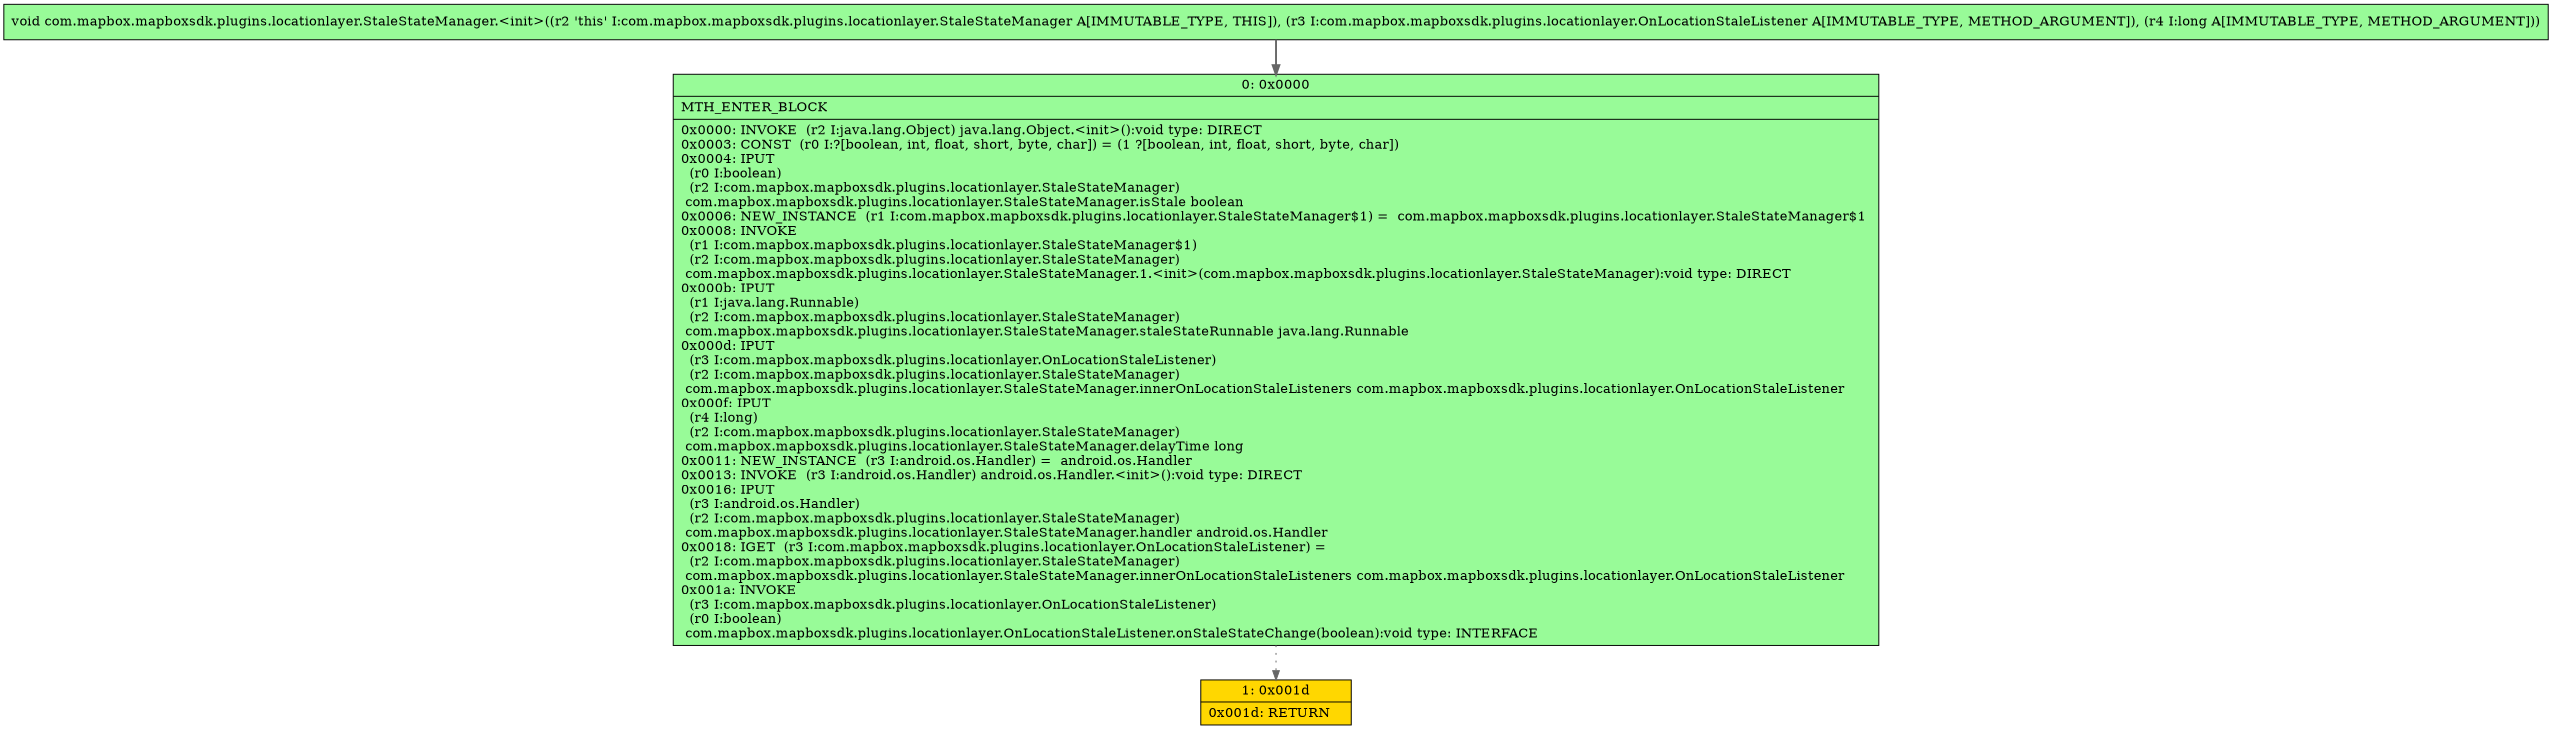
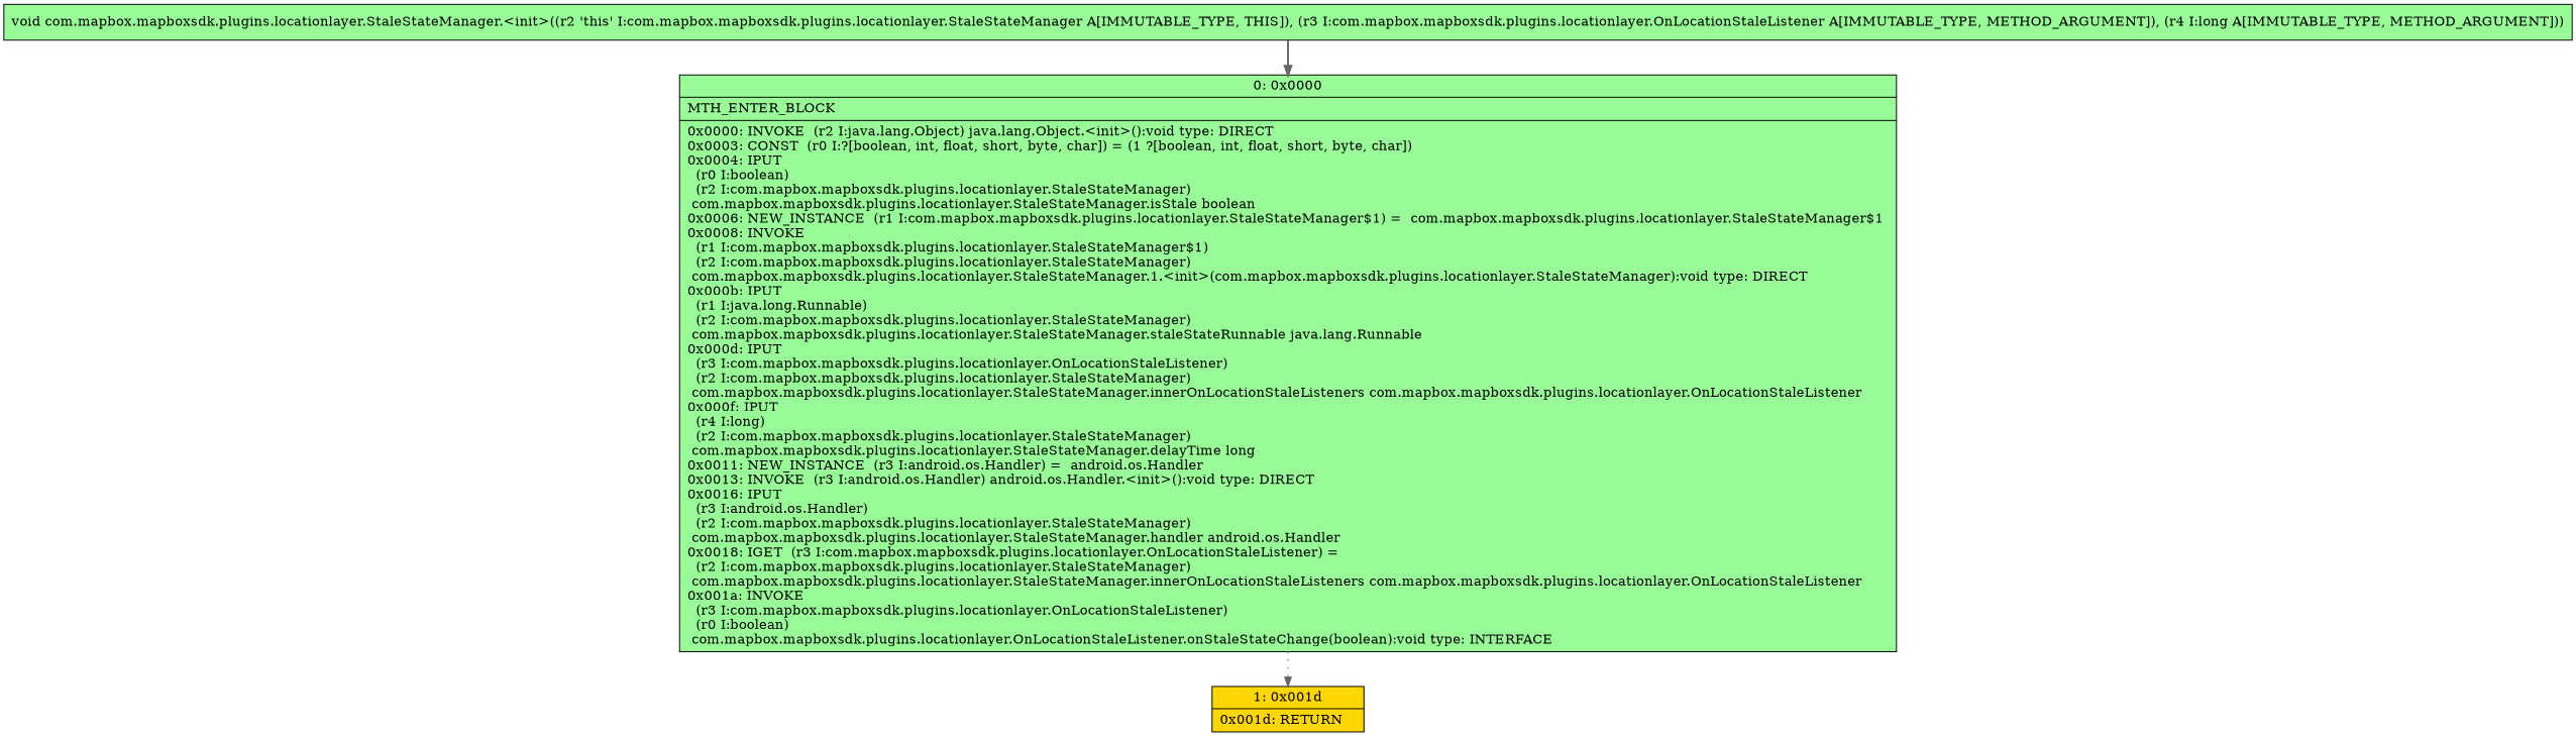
  digraph {
    node [shape=record style=filled fillcolor=palegreen]
    edge [color=gray40]
-   n1 [label="{0\:\ 0x0000|MTH_ENTER_BLOCK\l|0x0000: INVOKE  (r2 I:java.lang.Object) java.lang.Object.\<init\>():void type: DIRECT \l0x0003: CONST  (r0 I:?[boolean, int, float, short, byte, char]) = (1 ?[boolean, int, float, short, byte, char]) \l0x0004: IPUT  \l  (r0 I:boolean)\l  (r2 I:com.mapbox.mapboxsdk.plugins.locationlayer.StaleStateManager)\l com.mapbox.mapboxsdk.plugins.locationlayer.StaleStateManager.isStale boolean \l0x0006: NEW_INSTANCE  (r1 I:com.mapbox.mapboxsdk.plugins.locationlayer.StaleStateManager$1) =  com.mapbox.mapboxsdk.plugins.locationlayer.StaleStateManager$1 \l0x0008: INVOKE  \l  (r1 I:com.mapbox.mapboxsdk.plugins.locationlayer.StaleStateManager$1)\l  (r2 I:com.mapbox.mapboxsdk.plugins.locationlayer.StaleStateManager)\l com.mapbox.mapboxsdk.plugins.locationlayer.StaleStateManager.1.\<init\>(com.mapbox.mapboxsdk.plugins.locationlayer.StaleStateManager):void type: DIRECT \l0x000b: IPUT  \l  (r1 I:java.lang.Runnable)\l  (r2 I:com.mapbox.mapboxsdk.plugins.locationlayer.StaleStateManager)\l com.mapbox.mapboxsdk.plugins.locationlayer.StaleStateManager.staleStateRunnable java.lang.Runnable \l0x000d: IPUT  \l  (r3 I:com.mapbox.mapboxsdk.plugins.locationlayer.OnLocationStaleListener)\l  (r2 I:com.mapbox.mapboxsdk.plugins.locationlayer.StaleStateManager)\l com.mapbox.mapboxsdk.plugins.locationlayer.StaleStateManager.innerOnLocationStaleListeners com.mapbox.mapboxsdk.plugins.locationlayer.OnLocationStaleListener \l0x000f: IPUT  \l  (r4 I:long)\l  (r2 I:com.mapbox.mapboxsdk.plugins.locationlayer.StaleStateManager)\l com.mapbox.mapboxsdk.plugins.locationlayer.StaleStateManager.delayTime long \l0x0011: NEW_INSTANCE  (r3 I:android.os.Handler) =  android.os.Handler \l0x0013: INVOKE  (r3 I:android.os.Handler) android.os.Handler.\<init\>():void type: DIRECT \l0x0016: IPUT  \l  (r3 I:android.os.Handler)\l  (r2 I:com.mapbox.mapboxsdk.plugins.locationlayer.StaleStateManager)\l com.mapbox.mapboxsdk.plugins.locationlayer.StaleStateManager.handler android.os.Handler \l0x0018: IGET  (r3 I:com.mapbox.mapboxsdk.plugins.locationlayer.OnLocationStaleListener) = \l  (r2 I:com.mapbox.mapboxsdk.plugins.locationlayer.StaleStateManager)\l com.mapbox.mapboxsdk.plugins.locationlayer.StaleStateManager.innerOnLocationStaleListeners com.mapbox.mapboxsdk.plugins.locationlayer.OnLocationStaleListener \l0x001a: INVOKE  \l  (r3 I:com.mapbox.mapboxsdk.plugins.locationlayer.OnLocationStaleListener)\l  (r0 I:boolean)\l com.mapbox.mapboxsdk.plugins.locationlayer.OnLocationStaleListener.onStaleStateChange(boolean):void type: INTERFACE \l}"]
+   n1 [label="{0\:\ 0x0000|MTH_ENTER_BLOCK\l|0x0000: INVOKE  (r2 I:java.lang.Object) java.lang.Object.\<init\>():void type: DIRECT \l0x0003: CONST  (r0 I:?[boolean, int, float, short, byte, char]) = (1 ?[boolean, int, float, short, byte, char]) \l0x0004: IPUT  \l  (r0 I:boolean)\l  (r2 I:com.mapbox.mapboxsdk.plugins.locationlayer.StaleStateManager)\l com.mapbox.mapboxsdk.plugins.locationlayer.StaleStateManager.isStale boolean \l0x0006: NEW_INSTANCE  (r1 I:com.mapbox.mapboxsdk.plugins.locationlayer.StaleStateManager$1) =  com.mapbox.mapboxsdk.plugins.locationlayer.StaleStateManager$1 \l0x0008: INVOKE  \l  (r1 I:com.mapbox.mapboxsdk.plugins.locationlayer.StaleStateManager$1)\l  (r2 I:com.mapbox.mapboxsdk.plugins.locationlayer.StaleStateManager)\l com.mapbox.mapboxsdk.plugins.locationlayer.StaleStateManager.1.\<init\>(com.mapbox.mapboxsdk.plugins.locationlayer.StaleStateManager):void type: DIRECT \l0x000b: IPUT  \l  (r1 I:java.long.Runnable)\l  (r2 I:com.mapbox.mapboxsdk.plugins.locationlayer.StaleStateManager)\l com.mapbox.mapboxsdk.plugins.locationlayer.StaleStateManager.staleStateRunnable java.lang.Runnable \l0x000d: IPUT  \l  (r3 I:com.mapbox.mapboxsdk.plugins.locationlayer.OnLocationStaleListener)\l  (r2 I:com.mapbox.mapboxsdk.plugins.locationlayer.StaleStateManager)\l com.mapbox.mapboxsdk.plugins.locationlayer.StaleStateManager.innerOnLocationStaleListeners com.mapbox.mapboxsdk.plugins.locationlayer.OnLocationStaleListener \l0x000f: IPUT  \l  (r4 I:long)\l  (r2 I:com.mapbox.mapboxsdk.plugins.locationlayer.StaleStateManager)\l com.mapbox.mapboxsdk.plugins.locationlayer.StaleStateManager.delayTime long \l0x0011: NEW_INSTANCE  (r3 I:android.os.Handler) =  android.os.Handler \l0x0013: INVOKE  (r3 I:android.os.Handler) android.os.Handler.\<init\>():void type: DIRECT \l0x0016: IPUT  \l  (r3 I:android.os.Handler)\l  (r2 I:com.mapbox.mapboxsdk.plugins.locationlayer.StaleStateManager)\l com.mapbox.mapboxsdk.plugins.locationlayer.StaleStateManager.handler android.os.Handler \l0x0018: IGET  (r3 I:com.mapbox.mapboxsdk.plugins.locationlayer.OnLocationStaleListener) = \l  (r2 I:com.mapbox.mapboxsdk.plugins.locationlayer.StaleStateManager)\l com.mapbox.mapboxsdk.plugins.locationlayer.StaleStateManager.innerOnLocationStaleListeners com.mapbox.mapboxsdk.plugins.locationlayer.OnLocationStaleListener \l0x001a: INVOKE  \l  (r3 I:com.mapbox.mapboxsdk.plugins.locationlayer.OnLocationStaleListener)\l  (r0 I:boolean)\l com.mapbox.mapboxsdk.plugins.locationlayer.OnLocationStaleListener.onStaleStateChange(boolean):void type: INTERFACE \l}"]
    n2 [label="{1\:\ 0x001d|0x001d: RETURN   \l}" fillcolor=gold]
    n3 [label="{void com.mapbox.mapboxsdk.plugins.locationlayer.StaleStateManager.\<init\>((r2 'this' I:com.mapbox.mapboxsdk.plugins.locationlayer.StaleStateManager A[IMMUTABLE_TYPE, THIS]), (r3 I:com.mapbox.mapboxsdk.plugins.locationlayer.OnLocationStaleListener A[IMMUTABLE_TYPE, METHOD_ARGUMENT]), (r4 I:long A[IMMUTABLE_TYPE, METHOD_ARGUMENT])) }"]
    n1 -> n2 [style=dotted]
    n3 -> n1 [style=bold]
  }
